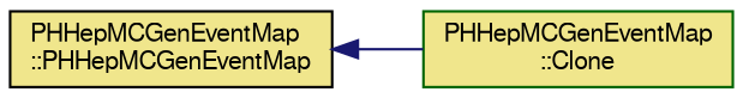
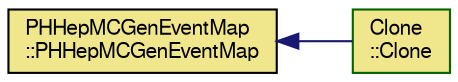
  digraph {
    rankdir=LR
    node [fillcolor=khaki fontname=FreeSans fontsize=10 shape=record style=filled]
    n1 [color=black fontcolor=black height=0.2 label="PHHepMCGenEventMap\l::PHHepMCGenEventMap" width=0.4]
-   n2 [color=darkgreen height=0.2 label="PHHepMCGenEventMap\l::Clone" width=0.4]
+   n2 [color=darkgreen height=0.2 label="Clone\l::Clone" width=0.4]
    n1 -> n2 [color=midnightblue dir=back fontname=FreeSans fontsize=10 labelfontname=FreeSans labelfontsize=10 style=solid]
  }
